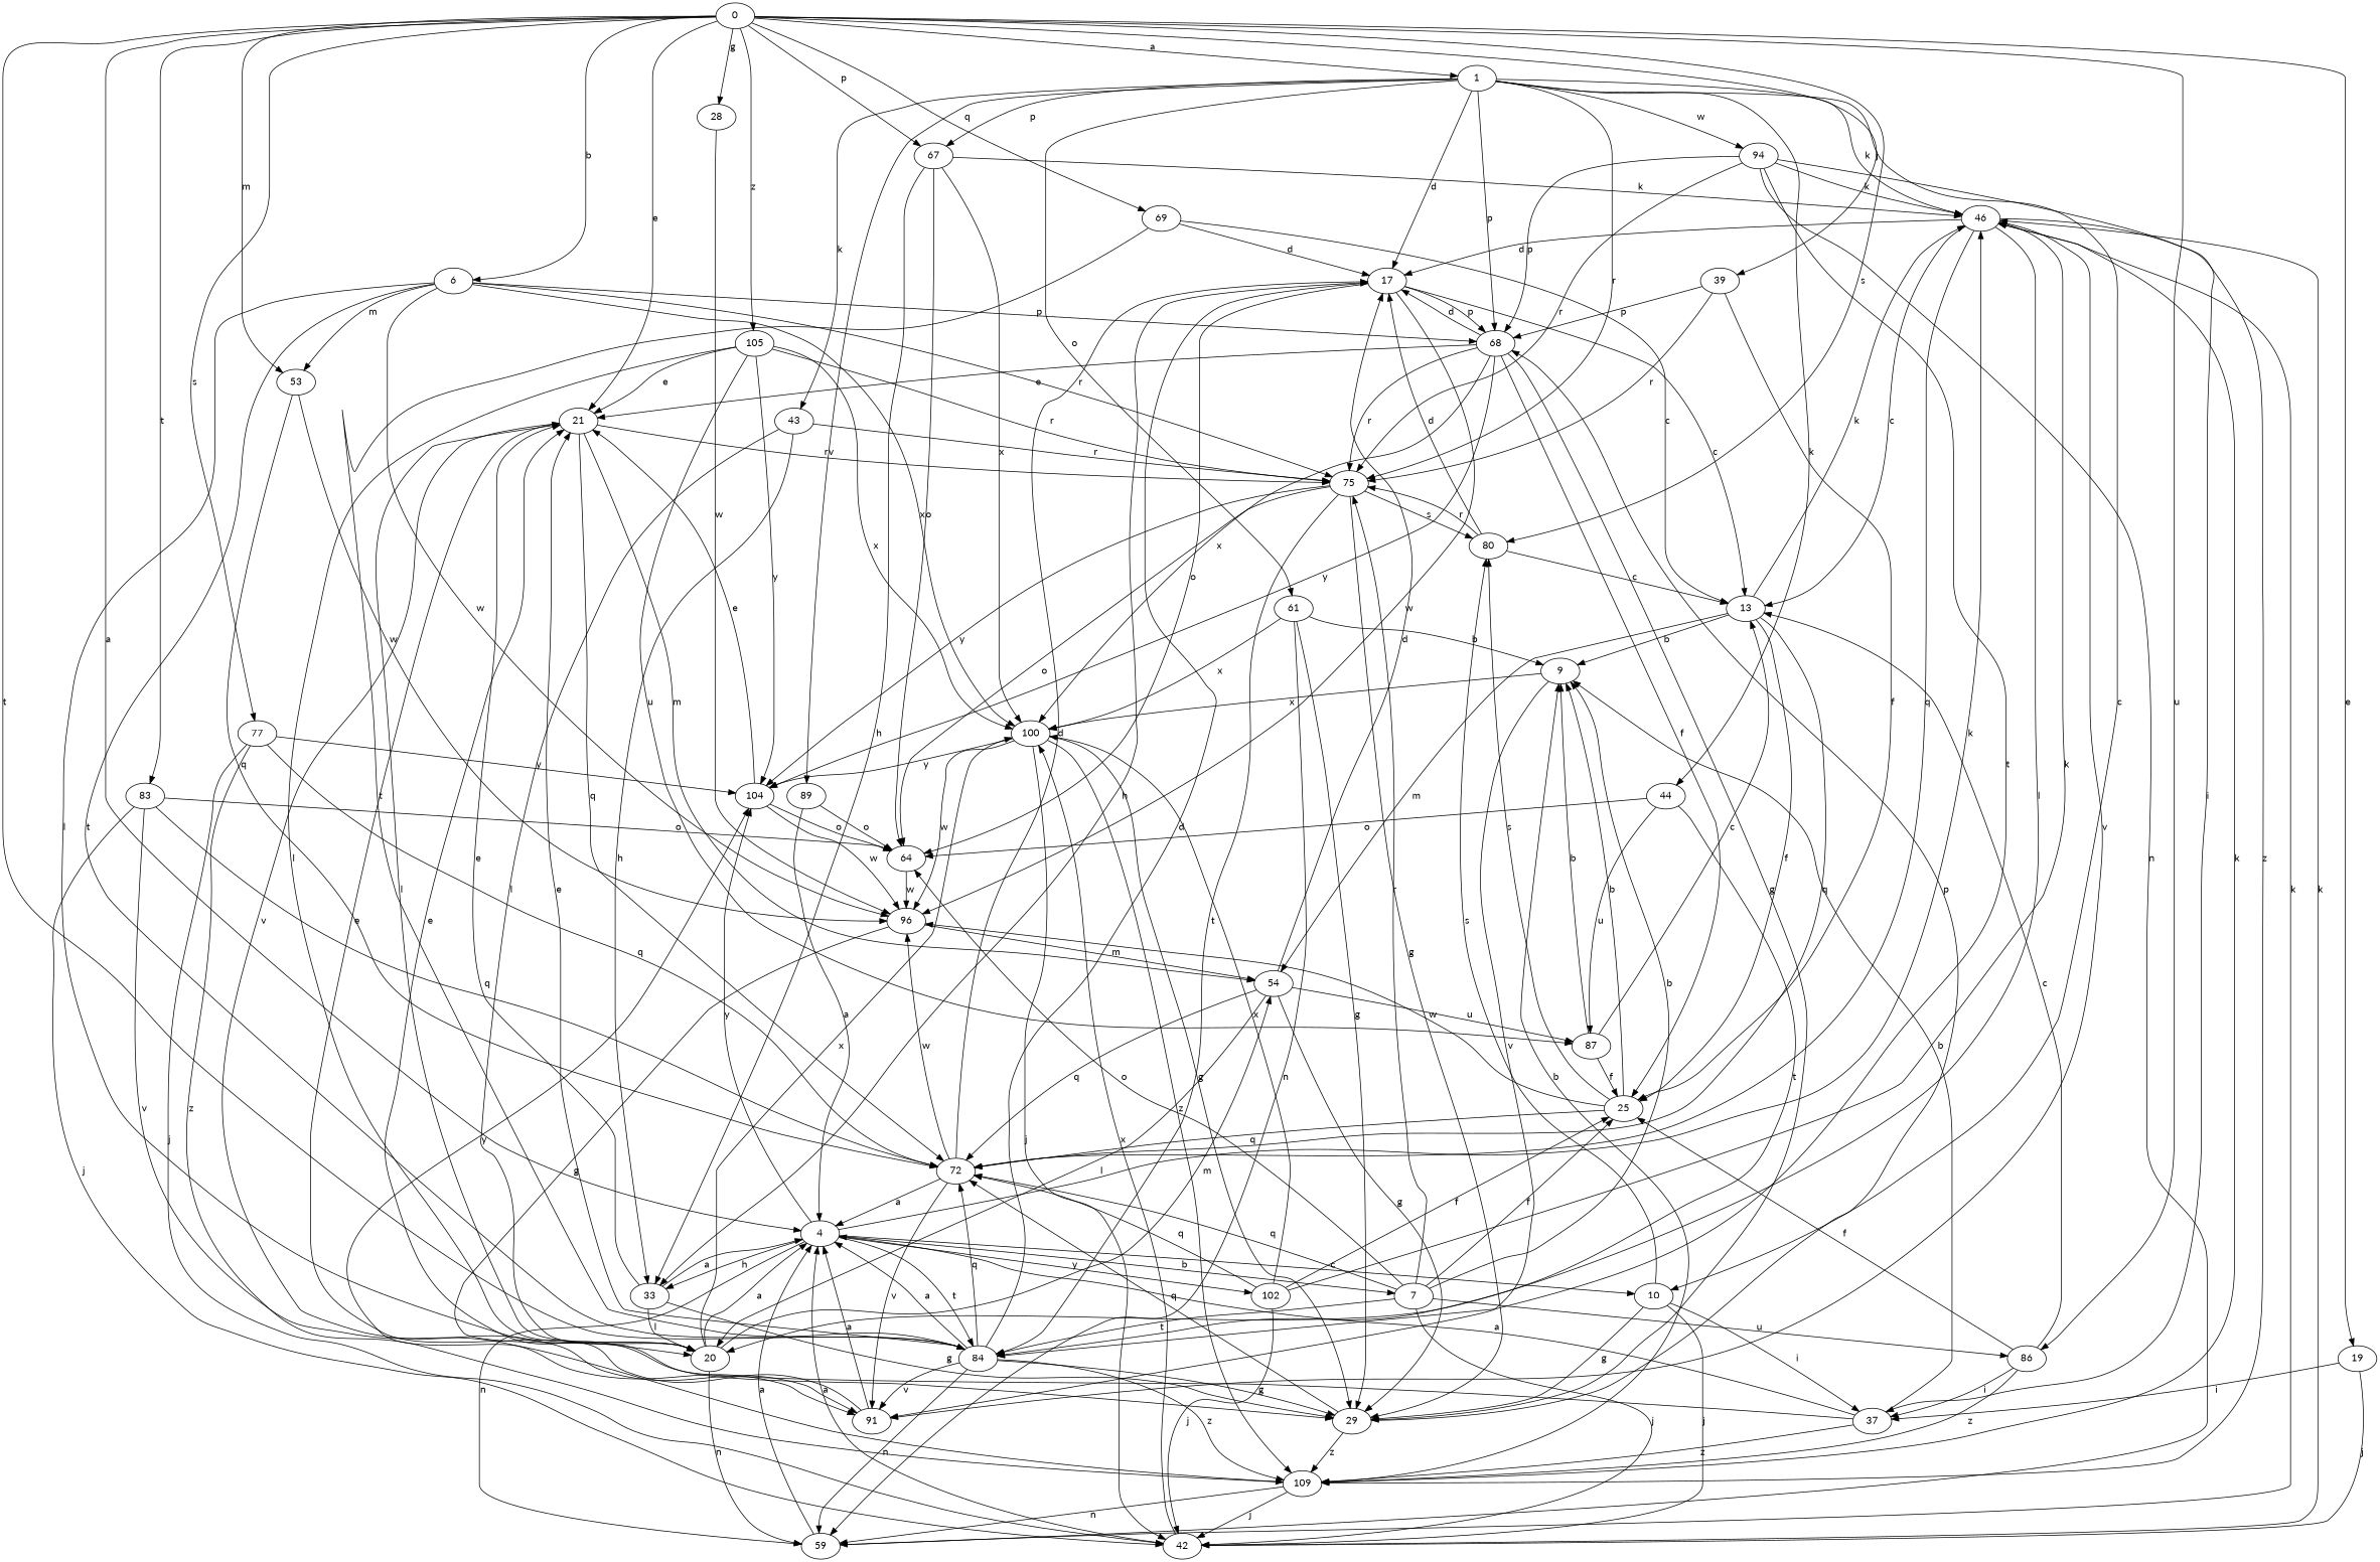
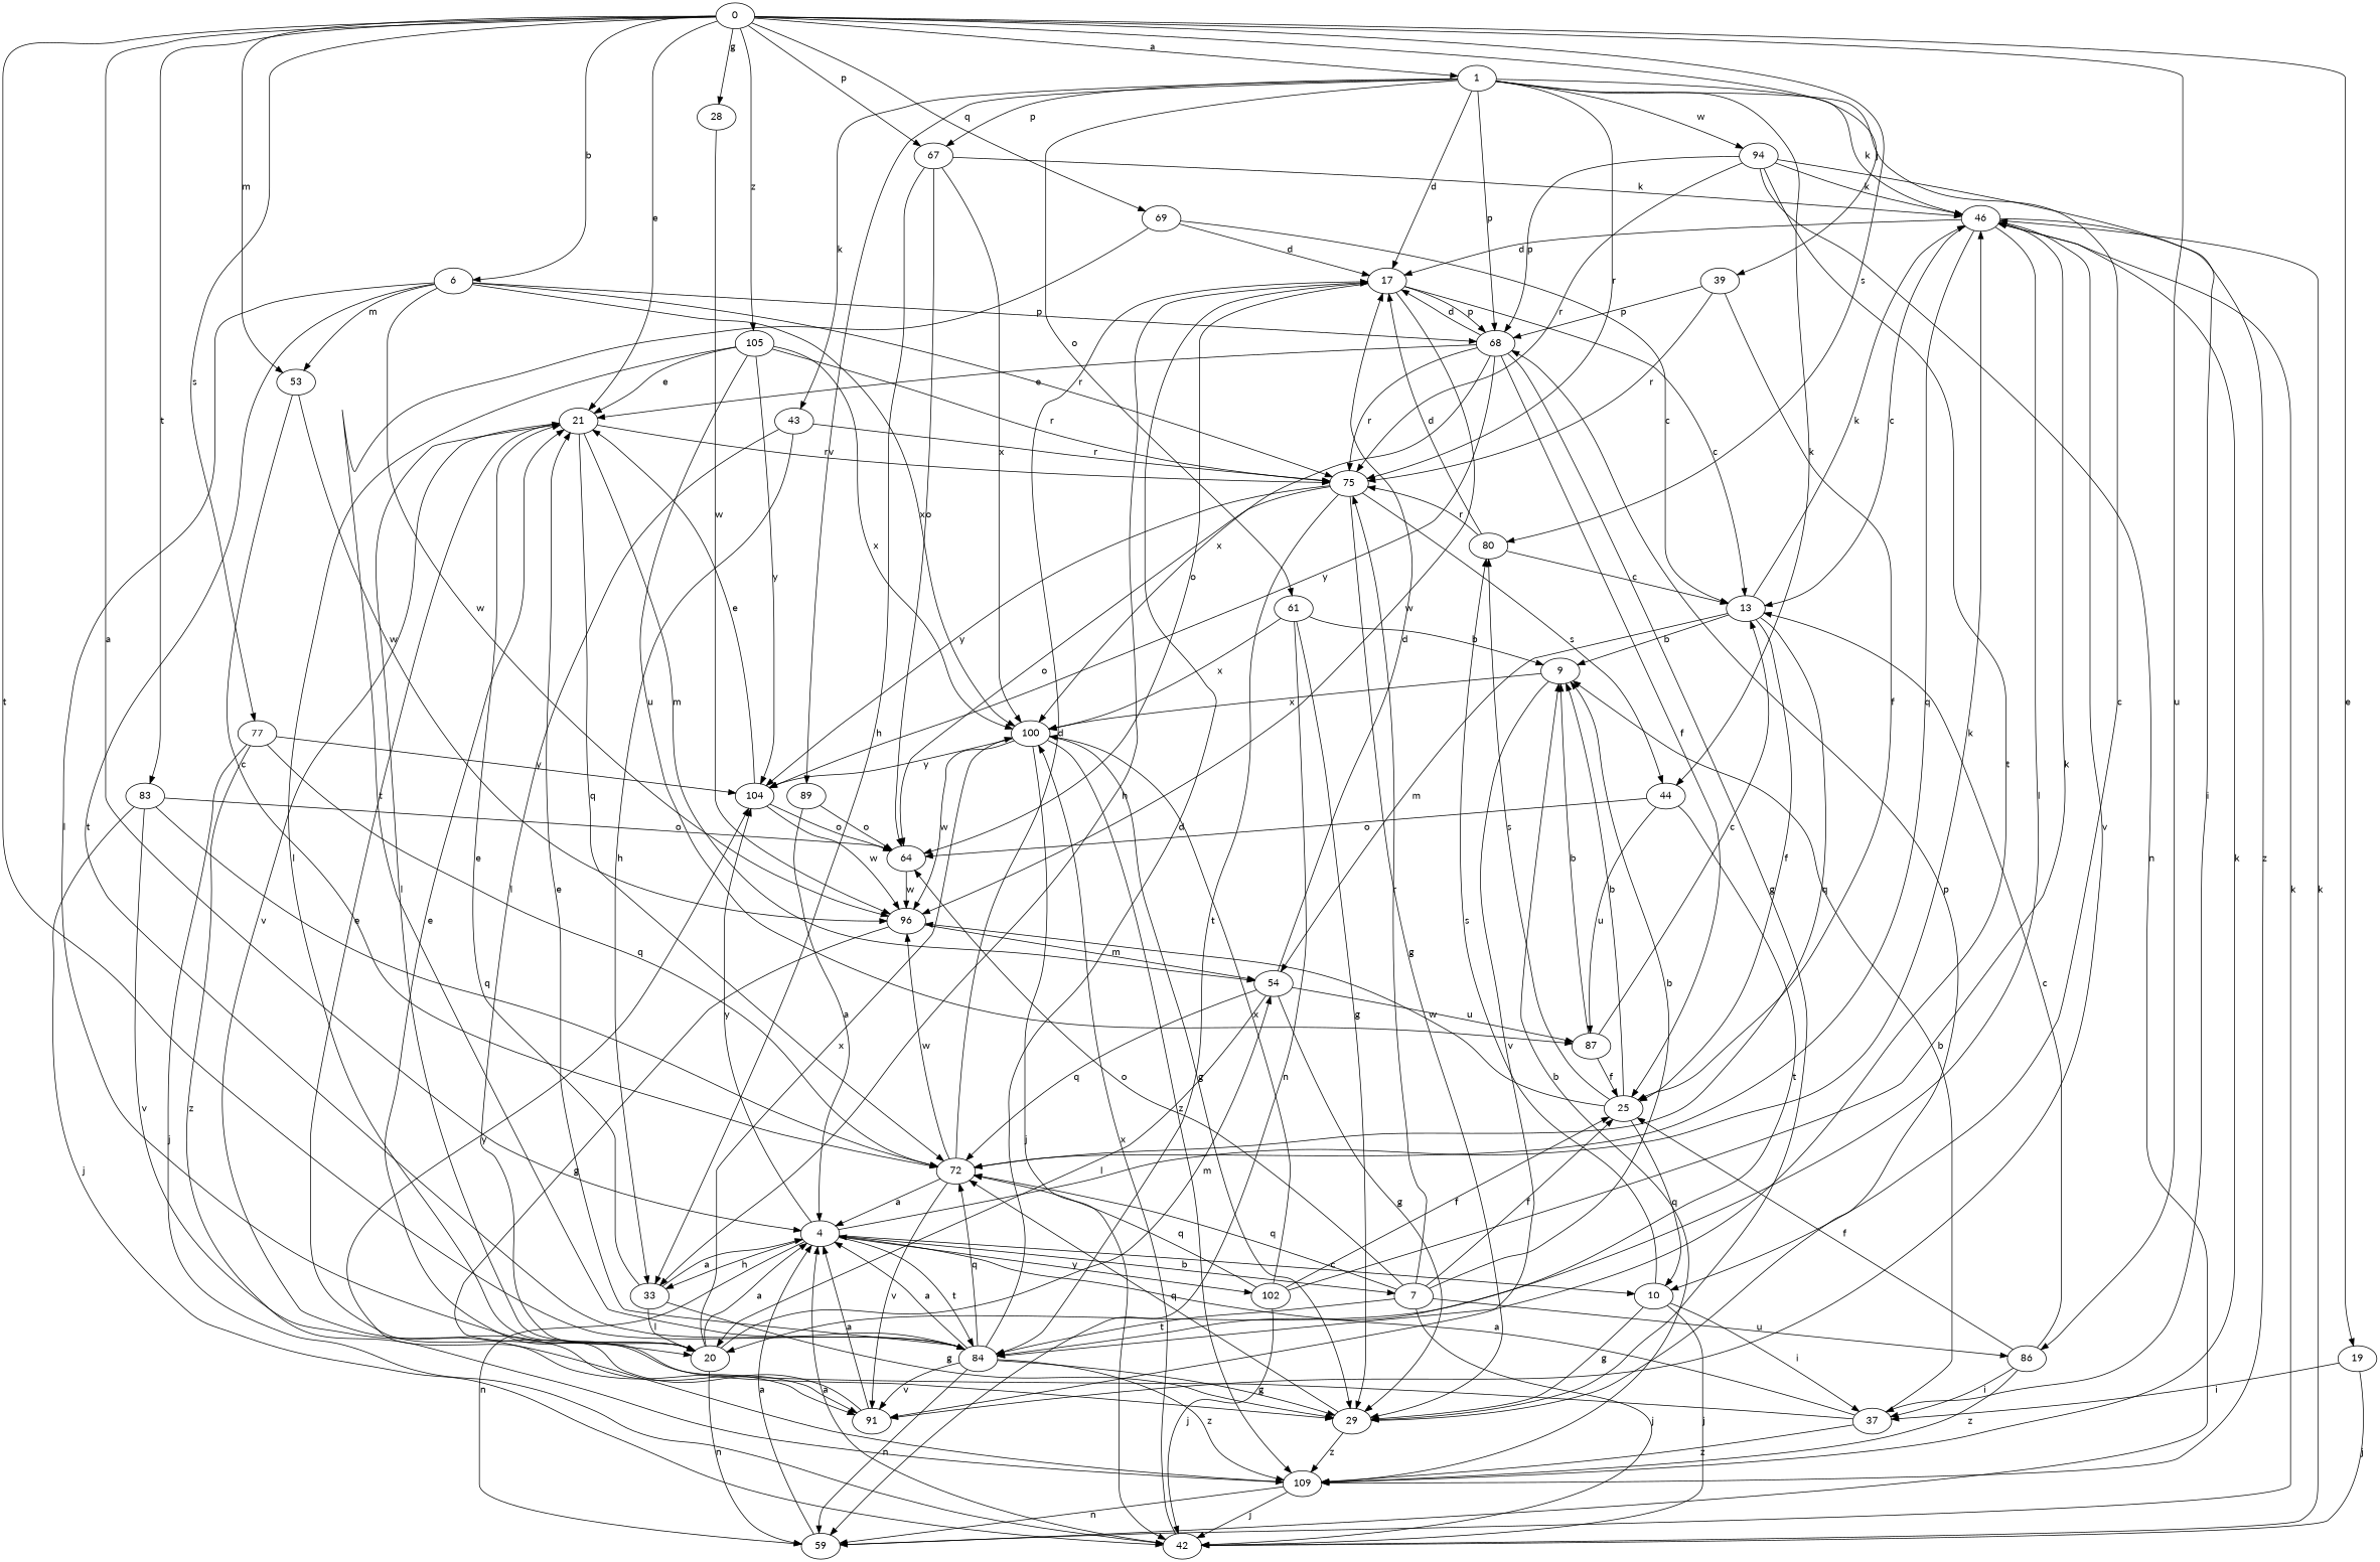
  strict digraph {
    fontname=Lato
    node [fontname=Lato]
    edge [fontname=Lato]
    0
    1
    4
    6
    19
    21
    28
    39
    53
    67
    69
    77
    80
    83
    84
    86
    105
    10
    17
    43
    44
    46
    61
    68
    75
    89
    94
    7
    33
    59
    102
    104
    n33 [label=20]
    96
    100
    42
    37
    72
    91
    54
    25
    64
    13
    109
    29
    87
    9
    0 -> 1 [label=a]
    0 -> 4 [label=a]
    0 -> 6 [label=b]
    0 -> 19 [label=e]
    0 -> 21 [label=e]
    0 -> 28 [label=g]
    0 -> 39 [label=j]
    0 -> 53 [label=m]
    0 -> 67 [label=p]
    0 -> 69 [label=q]
    0 -> 77 [label=s]
    0 -> 80 [label=s]
    0 -> 83 [label=t]
    0 -> 84 [label=t]
    0 -> 86 [label=u]
    0 -> 105 [label=z]
    1 -> 67 [label=p]
    1 -> 10 [label=c]
    1 -> 17 [label=d]
    1 -> 43 [label=k]
    1 -> 44 [label=k]
    1 -> 46 [label=k]
    1 -> 61 [label=o]
    1 -> 68 [label=p]
    1 -> 75 [label=r]
    1 -> 89 [label=v]
    1 -> 94 [label=w]
    4 -> 84 [label=t]
    4 -> 10 [label=c]
    4 -> 46 [label=k]
    4 -> 7 [label=b]
    4 -> 33 [label=h]
    4 -> 59 [label=n]
    4 -> 102 [label=y]
    4 -> 104 [label=y]
    6 -> 53 [label=m]
    6 -> 84 [label=t]
    6 -> 68 [label=p]
    6 -> 75 [label=r]
    6 -> n33 [label=l]
    6 -> 96 [label=w]
    6 -> 100 [label=x]
    19 -> 42 [label=j]
    19 -> 37 [label=i]
    21 -> 75 [label=r]
    21 -> n33 [label=l]
    21 -> 72 [label=q]
    21 -> 91 [label=v]
    21 -> 54 [label=m]
    28 -> 96 [label=w]
    39 -> 68 [label=p]
    39 -> 75 [label=r]
    39 -> 25 [label=f]
    53 -> 96 [label=w]
-   53 -> 72 [label=q]
+   53 -> 72 [label=c]
    67 -> 46 [label=k]
    67 -> 33 [label=h]
    67 -> 100 [label=x]
    67 -> 64 [label=o]
    69 -> 84 [label=t]
    69 -> 17 [label=d]
    69 -> 13 [label=c]
    77 -> 104 [label=y]
    77 -> 42 [label=j]
    77 -> 72 [label=q]
    77 -> 109 [label=z]
    80 -> 17 [label=d]
    80 -> 75 [label=r]
    80 -> 13 [label=c]
    83 -> 42 [label=j]
    83 -> 72 [label=q]
    83 -> 91 [label=v]
    83 -> 64 [label=o]
    84 -> 4 [label=a]
    84 -> 21 [label=e]
    84 -> 17 [label=d]
    84 -> 59 [label=n]
    84 -> 72 [label=q]
    84 -> 91 [label=v]
    84 -> 109 [label=z]
    84 -> 29 [label=g]
    86 -> 37 [label=i]
    86 -> 25 [label=f]
    86 -> 13 [label=c]
    86 -> 109 [label=z]
    105 -> 21 [label=e]
    105 -> 75 [label=r]
    105 -> 104 [label=y]
    105 -> n33 [label=l]
    105 -> 100 [label=x]
    105 -> 87 [label=u]
    10 -> 80 [label=s]
    10 -> 42 [label=j]
    10 -> 37 [label=i]
    10 -> 29 [label=g]
    17 -> 68 [label=p]
    17 -> 33 [label=h]
    17 -> 96 [label=w]
    17 -> 64 [label=o]
    17 -> 13 [label=c]
    43 -> 75 [label=r]
    43 -> 33 [label=h]
    43 -> n33 [label=l]
    44 -> 84 [label=t]
    44 -> 64 [label=o]
    44 -> 87 [label=u]
    46 -> 17 [label=d]
    46 -> n33 [label=l]
    46 -> 72 [label=q]
    46 -> 91 [label=v]
    46 -> 13 [label=c]
    46 -> 109 [label=z]
    61 -> 59 [label=n]
    61 -> 100 [label=x]
    61 -> 29 [label=g]
    61 -> 9 [label=b]
    68 -> 21 [label=e]
    68 -> 17 [label=d]
    68 -> 75 [label=r]
    68 -> 104 [label=y]
    68 -> 100 [label=x]
    68 -> 25 [label=f]
    68 -> 29 [label=g]
-   75 -> 80 [label=s]
+   75 -> 44 [label=s]
    75 -> 84 [label=t]
    75 -> 104 [label=y]
    75 -> 64 [label=o]
    75 -> 29 [label=g]
    89 -> 4 [label=a]
    89 -> 64 [label=o]
    94 -> 84 [label=t]
    94 -> 46 [label=k]
    94 -> 68 [label=p]
    94 -> 75 [label=r]
    94 -> 59 [label=n]
    94 -> 37 [label=i]
    7 -> 84 [label=t]
    7 -> 86 [label=u]
    7 -> 75 [label=r]
    7 -> 42 [label=j]
    7 -> 72 [label=q]
    7 -> 25 [label=f]
    7 -> 64 [label=o]
    7 -> 9 [label=b]
    33 -> 4 [label=a]
    33 -> 21 [label=e]
    33 -> n33 [label=l]
    33 -> 29 [label=g]
    59 -> 4 [label=a]
    59 -> 46 [label=k]
    102 -> 46 [label=k]
    102 -> 100 [label=x]
    102 -> 42 [label=j]
    102 -> 72 [label=q]
    102 -> 25 [label=f]
    104 -> 21 [label=e]
    104 -> 96 [label=w]
    104 -> 64 [label=o]
    n33 -> 4 [label=a]
    n33 -> 59 [label=n]
    n33 -> 100 [label=x]
    n33 -> 54 [label=m]
    96 -> 54 [label=m]
    96 -> 29 [label=g]
    100 -> 104 [label=y]
    100 -> 96 [label=w]
    100 -> 42 [label=j]
    100 -> 109 [label=z]
    100 -> 29 [label=g]
    42 -> 4 [label=a]
    42 -> 46 [label=k]
    42 -> 100 [label=x]
    37 -> 4 [label=a]
    37 -> 21 [label=e]
    37 -> 109 [label=z]
    37 -> 9 [label=b]
    72 -> 4 [label=a]
    72 -> 17 [label=d]
    72 -> 96 [label=w]
    72 -> 91 [label=v]
    91 -> 4 [label=a]
    91 -> 21 [label=e]
    54 -> 17 [label=d]
    54 -> n33 [label=l]
    54 -> 72 [label=q]
    54 -> 29 [label=g]
    54 -> 87 [label=u]
    25 -> 80 [label=s]
    25 -> 96 [label=w]
-   25 -> 72 [label=q]
+   25 -> 10 [label=q]
    25 -> 9 [label=b]
    64 -> 96 [label=w]
    13 -> 46 [label=k]
    13 -> 72 [label=q]
    13 -> 54 [label=m]
    13 -> 25 [label=f]
    13 -> 9 [label=b]
    109 -> 46 [label=k]
    109 -> 59 [label=n]
    109 -> 104 [label=y]
    109 -> 42 [label=j]
    109 -> 9 [label=b]
    29 -> 68 [label=p]
    29 -> 72 [label=q]
    29 -> 109 [label=z]
    87 -> 25 [label=f]
    87 -> 13 [label=c]
    87 -> 9 [label=b]
    9 -> 100 [label=x]
    9 -> 91 [label=v]
  }
